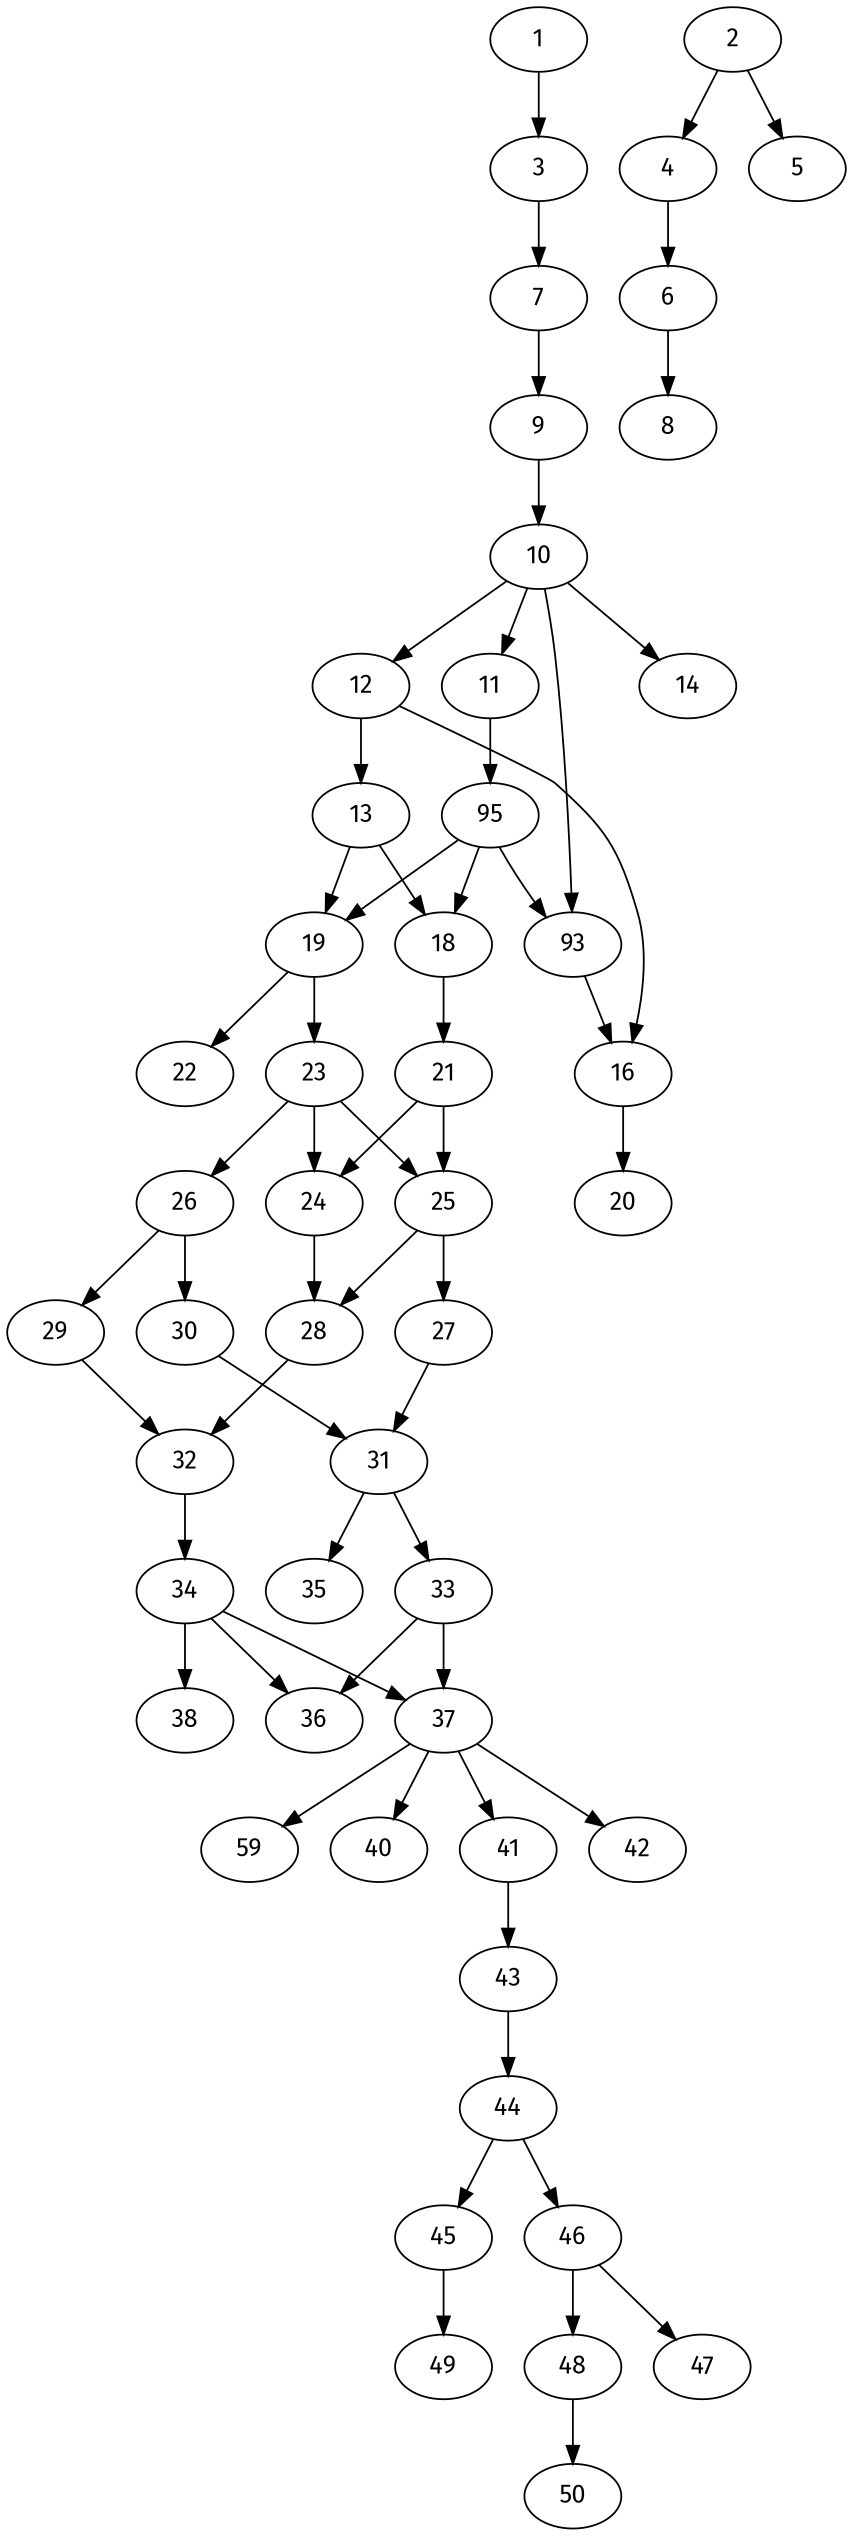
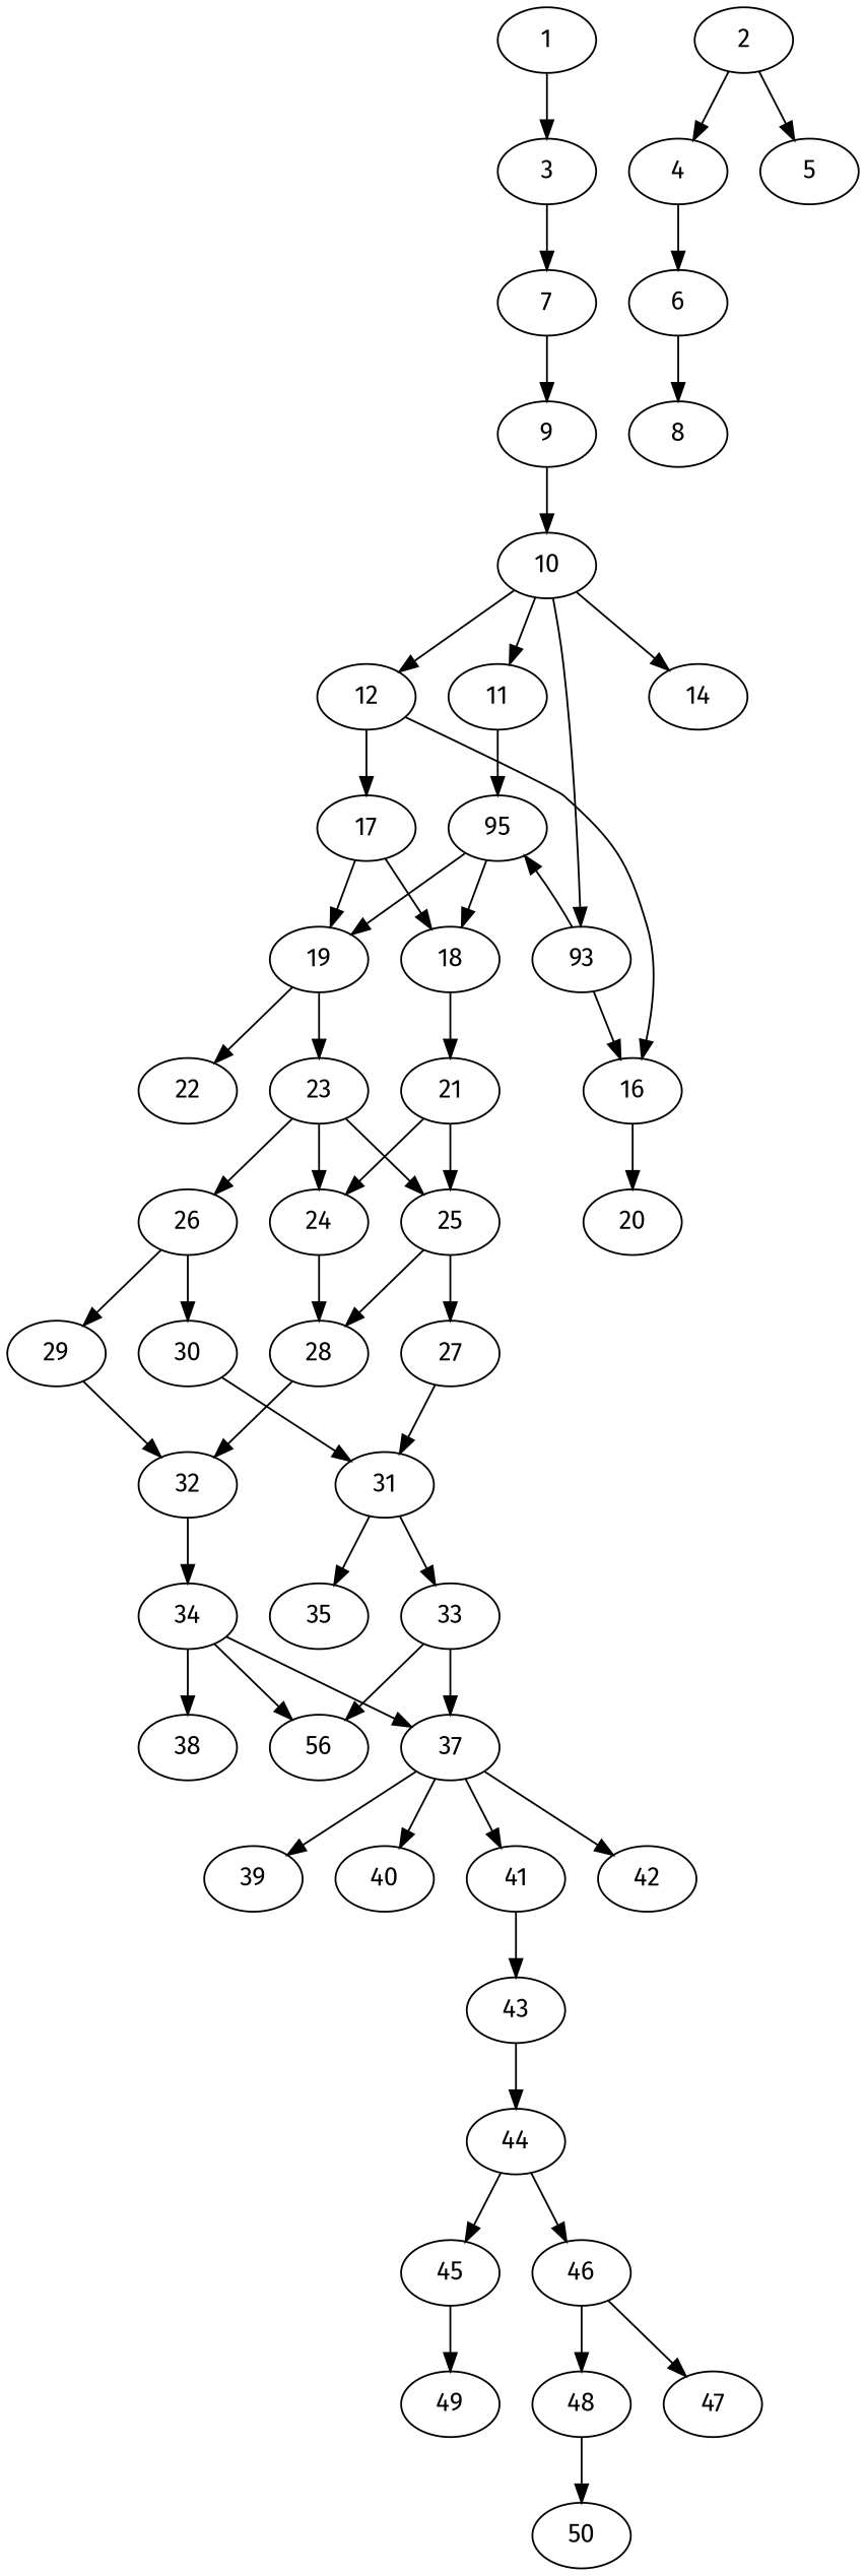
  digraph {
    fontname="Fira Sans"
    node [alpha=0.02 fontname="Fira Sans"]
    edge [fontname="Fira Sans"]
    1 [alpha=0.17 expect_size=19186688]
    3 [alpha=0.04 expect_size=16204800]
    7 [alpha=0.12 expect_size=21586944]
    9 [alpha=0.07 expect_size=10639360]
    2 [alpha=0.00 expect_size=43826176]
    4 [alpha=0.14 expect_size=44362752]
    5 [alpha=0.03 expect_size=31468544]
    6 [alpha=0.16 expect_size=37663744]
    8 [alpha=0.06 expect_size=21047296]
    10 [alpha=0.19 expect_size=15437824]
    11 [alpha=0.19 expect_size=28724224]
    12 [alpha=0.08 expect_size=21165056]
    n13 [alpha=0.15 expect_size=21202944 label=93]
    14 [expect_size=30798848]
    n15 [alpha=0.14 expect_size=16368640 label=95]
    16 [alpha=0.06 expect_size=23422976]
-   17 [alpha=0.12 expect_size=14098432 label=13]
+   17 [alpha=0.12 expect_size=14098432]
    18 [alpha=0.06 expect_size=42856448]
    19 [alpha=0.00 expect_size=9000960]
    20 [alpha=0.18 expect_size=24510464]
    21 [expect_size=21638144]
    22 [alpha=0.03 expect_size=18418688]
    23 [alpha=0.08 expect_size=37072896]
    24 [alpha=0.09 expect_size=26240000]
    25 [expect_size=29957120]
    26 [alpha=0.08 expect_size=15680512]
    28 [expect_size=11398144]
    27 [expect_size=29483008]
    29 [alpha=0.04 expect_size=26541056]
    30 [alpha=0.11 expect_size=27557888]
    32 [alpha=0.11 expect_size=29790208]
    31 [alpha=0.07 expect_size=23992320]
    34 [expect_size=7442432]
    33 [alpha=0.01 expect_size=36347904]
    35 [alpha=0.07 expect_size=29379584]
-   36 [alpha=0.01 expect_size=34014208]
+   36 [alpha=0.01 expect_size=34014208 label=56]
    37 [alpha=0.18 expect_size=6582272]
    38 [alpha=0.11 expect_size=10613760]
-   39 [alpha=0.06 expect_size=14729216 label=59]
+   39 [alpha=0.06 expect_size=14729216]
    40 [alpha=0.08 expect_size=24325120]
    41 [alpha=0.18 expect_size=49596416]
    42 [alpha=0.14 expect_size=19653632]
    43 [expect_size=44792832]
    44 [alpha=0.00 expect_size=46601216]
    45 [alpha=0.08 expect_size=50636800]
    46 [alpha=0.01 expect_size=20839424]
    49 [alpha=0.04 expect_size=43273216]
    47 [alpha=0.04 expect_size=22576128]
    48 [alpha=0.09 expect_size=17515520]
    50 [alpha=0.08 expect_size=9235456]
    1 -> 3
    3 -> 7
    7 -> 9
    9 -> 10
    2 -> 4
    2 -> 5
    4 -> 6
    6 -> 8
    10 -> 11
    10 -> 12
    10 -> n13
    10 -> 14
    11 -> n15
    12 -> 16
    12 -> 17
-   n15 -> n13
+   n13 -> n15
    n13 -> 16
    n15 -> 18
    n15 -> 19
    16 -> 20
    17 -> 18
    17 -> 19
    18 -> 21
    19 -> 22
    19 -> 23
    21 -> 24
    21 -> 25
    23 -> 24
    23 -> 25
    23 -> 26
    24 -> 28
    25 -> 28
    25 -> 27
    26 -> 29
    26 -> 30
    28 -> 32
    27 -> 31
    29 -> 32
    30 -> 31
    32 -> 34
    31 -> 33
    31 -> 35
    34 -> 36
    34 -> 37
    34 -> 38
    33 -> 36
    33 -> 37
    37 -> 39
    37 -> 40
    37 -> 41
    37 -> 42
    41 -> 43
    43 -> 44
    44 -> 45
    44 -> 46
    45 -> 49
    46 -> 47
    46 -> 48
    48 -> 50
  }
